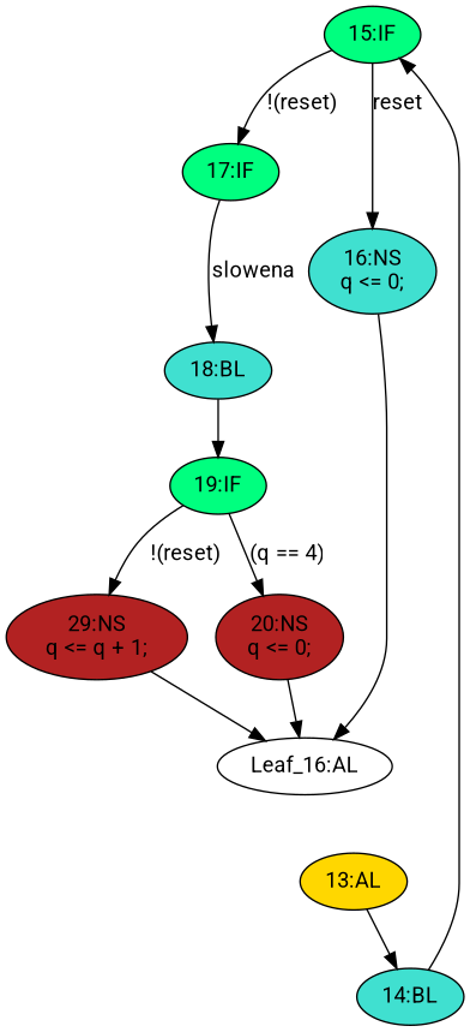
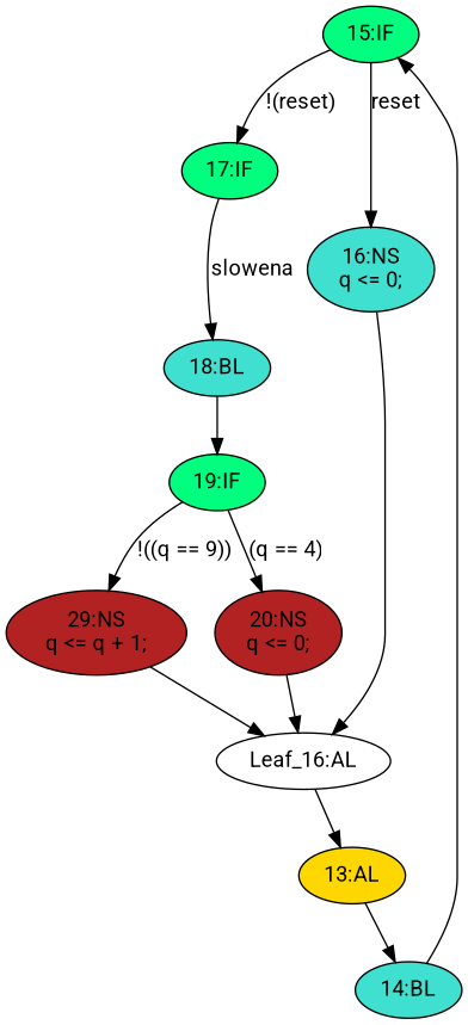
  strict digraph {
    fontname=Roboto
    node [fillcolor=springgreen fontname=Roboto statements="[]" style=filled typ=IfStatement]
    edge [cond="[]" fontname=Roboto lineno=None]
    n1 [ast="<pyverilog.vparser.ast.IfStatement object at 0x7fb895a96810>" label="15:IF"]
    n2 [ast="<pyverilog.vparser.ast.IfStatement object at 0x7fb895ae44d0>" label="17:IF"]
    n3 [ast="<pyverilog.vparser.ast.NonblockingSubstitution object at 0x7fb895a96750>" fillcolor=turquoise label="16:NS\nq <= 0;" statements="[<pyverilog.vparser.ast.NonblockingSubstitution object at 0x7fb895a96750>]" typ=NonblockingSubstitution]
    n4 [ast="<pyverilog.vparser.ast.Block object at 0x7fb895ae4e10>" fillcolor=turquoise label="18:BL" typ=Block]
    n5 [def_var="['q']" label="Leaf_16:AL" fillcolor="" statements="" style="" typ=""]
    n6 [ast="<pyverilog.vparser.ast.IfStatement object at 0x7fb895a8ebd0>" label="19:IF"]
    n7 [ast="<pyverilog.vparser.ast.Always object at 0x7fb895b75790>" clk_sens=True fillcolor=gold label="13:AL" sens="['clk', 'reset']" typ=Always use_var="['reset', 'q', 'slowena']"]
    n8 [ast="<pyverilog.vparser.ast.NonblockingSubstitution object at 0x7fb895afd6d0>" fillcolor=firebrick label="29:NS\nq <= q + 1;" statements="[<pyverilog.vparser.ast.NonblockingSubstitution object at 0x7fb895afd6d0>]" typ=NonblockingSubstitution]
    n9 [ast="<pyverilog.vparser.ast.NonblockingSubstitution object at 0x7fb895a8e4d0>" fillcolor=firebrick label="20:NS\nq <= 0;" statements="[<pyverilog.vparser.ast.NonblockingSubstitution object at 0x7fb895a8e4d0>]" typ=NonblockingSubstitution]
    n10 [ast="<pyverilog.vparser.ast.Block object at 0x7fb895b750d0>" fillcolor=turquoise label="14:BL" typ=Block]
    n1 -> n2 [cond="['reset']" label="!(reset)" lineno=15]
    n1 -> n3 [cond="['reset']" label=reset lineno=15]
    n2 -> n4 [cond="['slowena']" label=slowena lineno=17]
    n3 -> n5
    n4 -> n6
-   n6 -> n8 [cond="['q']" label="!(reset)" lineno=19]
+   n5 -> n7 [cond="" lineno=""]
+   n6 -> n8 [cond="['q']" label="!((q == 9))" lineno=19]
    n6 -> n9 [cond="['q']" label="(q == 4)" lineno=19]
    n7 -> n10
    n8 -> n5
    n9 -> n5
    n10 -> n1
  }
